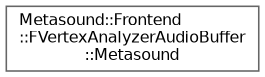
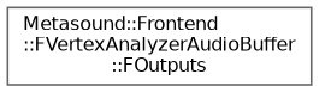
  digraph {
    rankdir=LR
-   n1 [color=grey40 fillcolor=white fontname=Helvetica fontsize=10 height=0.2 label="Metasound::Frontend\l::FVertexAnalyzerAudioBuffer\l::Metasound" shape=box style=filled width=0.4]
+   n1 [color=grey40 fillcolor=white fontname=Helvetica fontsize=10 height=0.2 label="Metasound::Frontend\l::FVertexAnalyzerAudioBuffer\l::FOutputs" shape=box style=filled width=0.4]
  }
